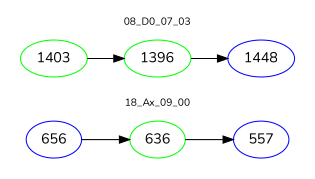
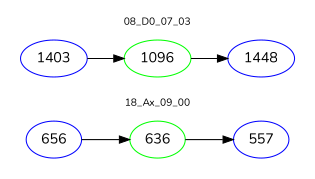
  digraph {
    fontname=Nunito
    rankdir=LR
    node [color=blue fontname=Nunito]
    edge [color=black fontname=Nunito]
    n1 [label=656]
    n2 [color=green label=636]
    n3 [label=557]
-   n4 [color=green label=1403]
-   n5 [color=green label=1396]
+   n4 [label=1403]
+   n5 [color=green label=1096]
    n6 [label=1448]
    subgraph cluster_1 {
      color=white
      fontsize=10
      label="18_Ax_09_00"
      n1
      n2
      n3
    }
    subgraph cluster_2 {
      color=white
      fontsize=10
      label="08_D0_07_03"
      n4
      n5
      n6
    }
    n1 -> n2
    n2 -> n3
    n4 -> n5
    n5 -> n6
  }
